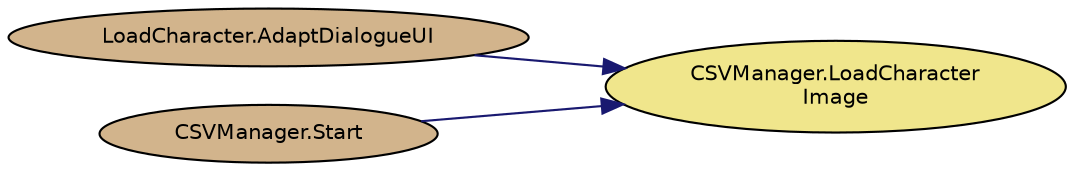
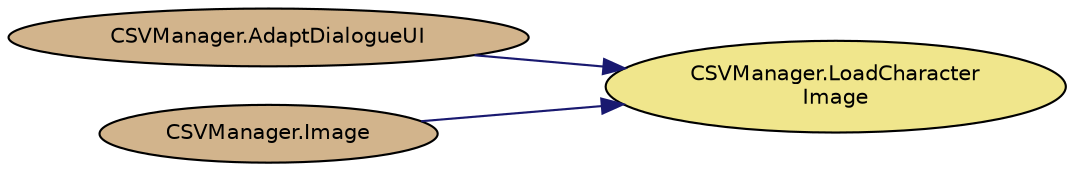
  digraph {
    rankdir=RL
    node [color=black fillcolor=tan fontname=Helvetica fontsize=10 shape=ellipse style=filled]
    edge [color=midnightblue dir=back fontname=Helvetica fontsize=10 labelfontname=Helvetica labelfontsize=10 style=solid]
    n1 [fillcolor=khaki fontcolor=black height=0.2 label="CSVManager.LoadCharacter\lImage" width=0.4]
-   n2 [height=0.2 label="LoadCharacter.AdaptDialogueUI" width=0.4]
-   n3 [height=0.2 label="CSVManager.Start" width=0.4]
+   n2 [height=0.2 label="CSVManager.AdaptDialogueUI" width=0.4]
+   n3 [height=0.2 label="CSVManager.Image" width=0.4]
    n1 -> n2
    n1 -> n3
  }
